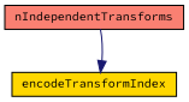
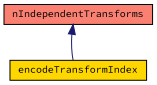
  digraph {
    rankdir=TB
    fontname="Source Code Pro"
    node [color=black fontname="Source Code Pro" fontsize=10 shape=record style=filled]
    n1 [fillcolor=salmon fontcolor=black height=0.2 label=nIndependentTransforms width=0.4]
    n2 [height=0.2 label=encodeTransformIndex width=0.4 fillcolor=gold]
-   n2 -> n1 [color=midnightblue dir=back fontname="Source Code Pro" fontsize=10 labelfontname=Helvetica labelfontsize=10 style=solid]
+   n1 -> n2 [color=midnightblue dir=back fontname="Source Code Pro" fontsize=10 labelfontname=Helvetica labelfontsize=10 style=solid]
  }
